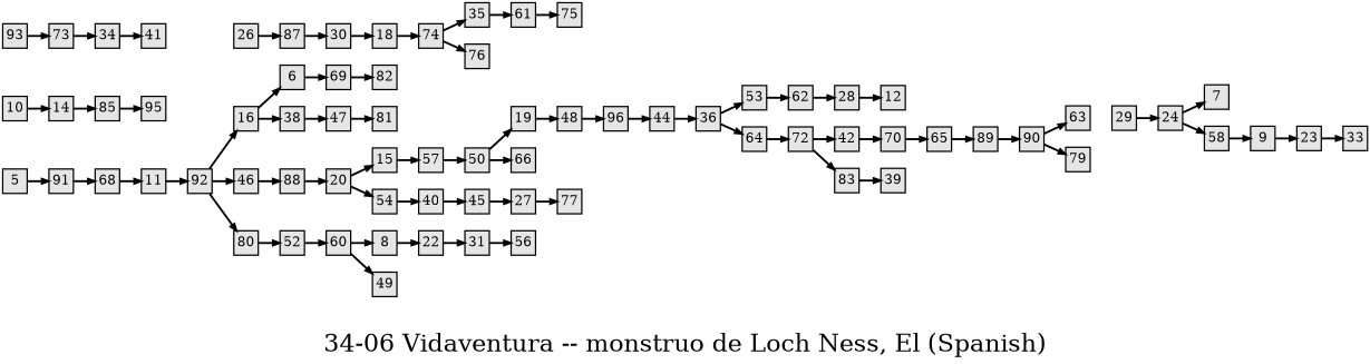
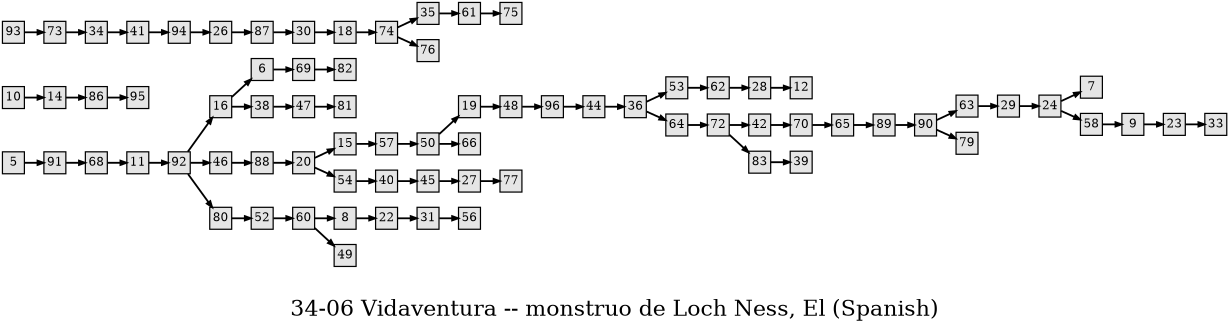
  digraph {
    fontsize=36
    label="34-06 Vidaventura -- monstruo de Loch Ness, El (Spanish)"
    nodesep=0.35
    ordering=out
    rankdir=LR
    ranksep=0.45
    node [fillcolor=grey90 fixedsize=true fontsize=20 labelfloat=true margin="0,0" penwidth=2 regular=true shape=rect style=filled]
    edge [fontsize=12 labelfloat=true penwidth=3]
    5
    91
    68
    11
    6
    69
    82
    8
    22
    31
    56
    9
    23
    n14 [label=33]
    10
    14
-   86 [label=85]
+   86
    95
    92
    16
    46
    80
    38
    88
    52
    15
    57
    50
    19
    66
    47
    n32 [label=81]
    18
    74
    35
    76
    61
    48
    96
    44
    20
    54
    40
    45
    24
    7
    58
    26
    87
    30
    n51 [label=77]
    27
    28
    12
    29
    34
    41
+   94
    75
    36
    53
    64
    62
    72
    42
    83
    70
    65
    n69 [label=89]
    60
    49
    63
    39
    90
    79
    93
    73
    5 -> 91
    91 -> 68
    68 -> 11
    11 -> 92
    6 -> 69
    69 -> 82
    8 -> 22
    22 -> 31
    31 -> 56
    9 -> 23
    23 -> n14
    10 -> 14
    14 -> 86
    86 -> 95
    92 -> 16
    92 -> 46
    92 -> 80
    16 -> 6
    16 -> 38
    46 -> 88
    80 -> 52
    38 -> 47
    88 -> 20
    52 -> 60
    15 -> 57
    57 -> 50
    50 -> 19
    50 -> 66
    19 -> 48
    47 -> n32
    18 -> 74
    74 -> 35
    74 -> 76
    35 -> 61
    61 -> 75
    48 -> 96
    96 -> 44
    44 -> 36
    20 -> 15
    20 -> 54
    54 -> 40
    40 -> 45
    45 -> 27
    24 -> 7
    24 -> 58
    58 -> 9
    26 -> 87
    87 -> 30
    30 -> 18
    27 -> n51
    28 -> 12
    29 -> 24
    34 -> 41
+   41 -> 94
+   94 -> 26
    36 -> 53
    36 -> 64
    53 -> 62
    64 -> 72
    62 -> 28
    72 -> 42
    72 -> 83
    42 -> 70
    83 -> 39
    70 -> 65
    65 -> n69
    n69 -> 90
    60 -> 8
    60 -> 49
+   63 -> 29
    90 -> 63
    90 -> 79
    93 -> 73
    73 -> 34
  }
